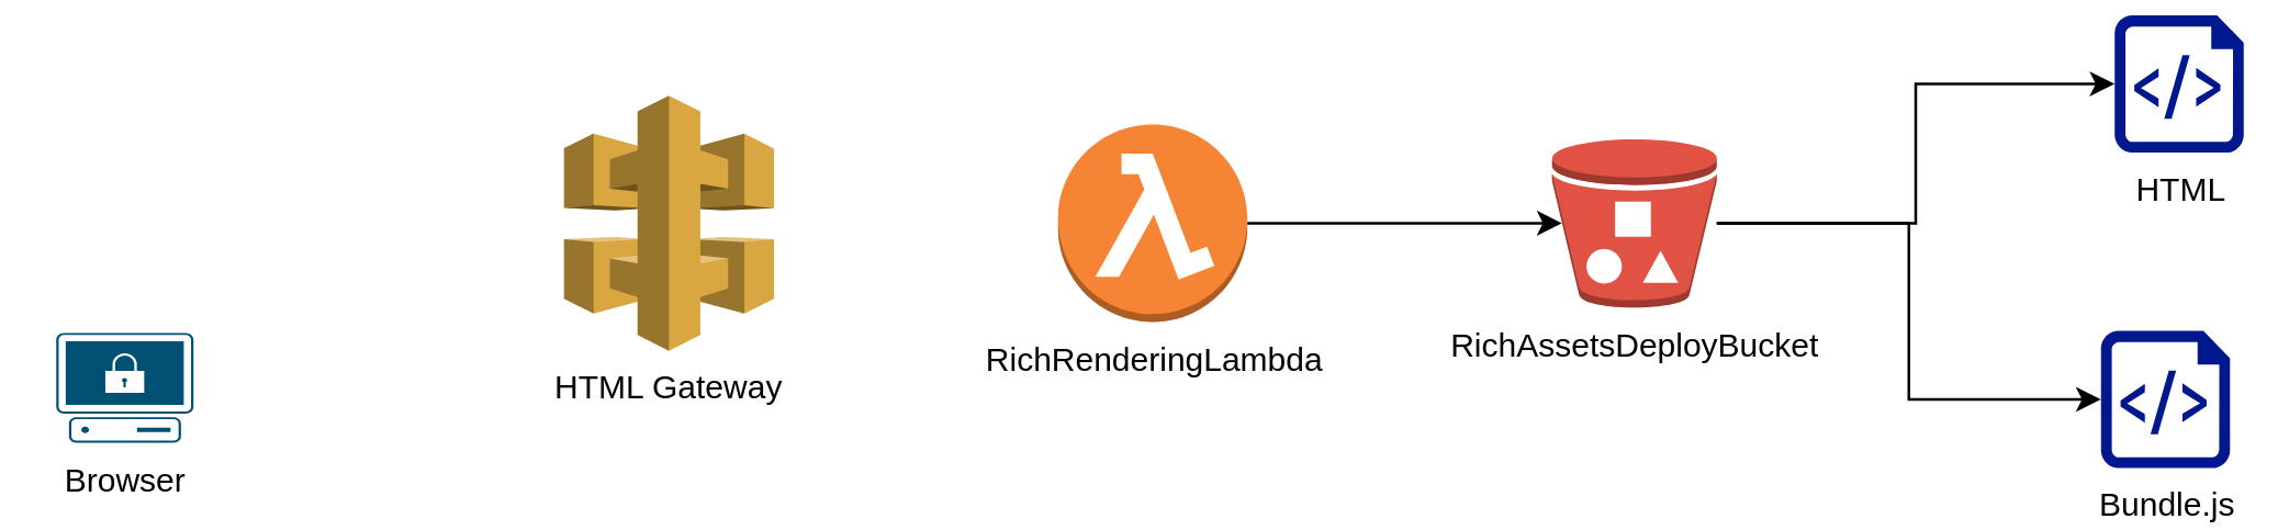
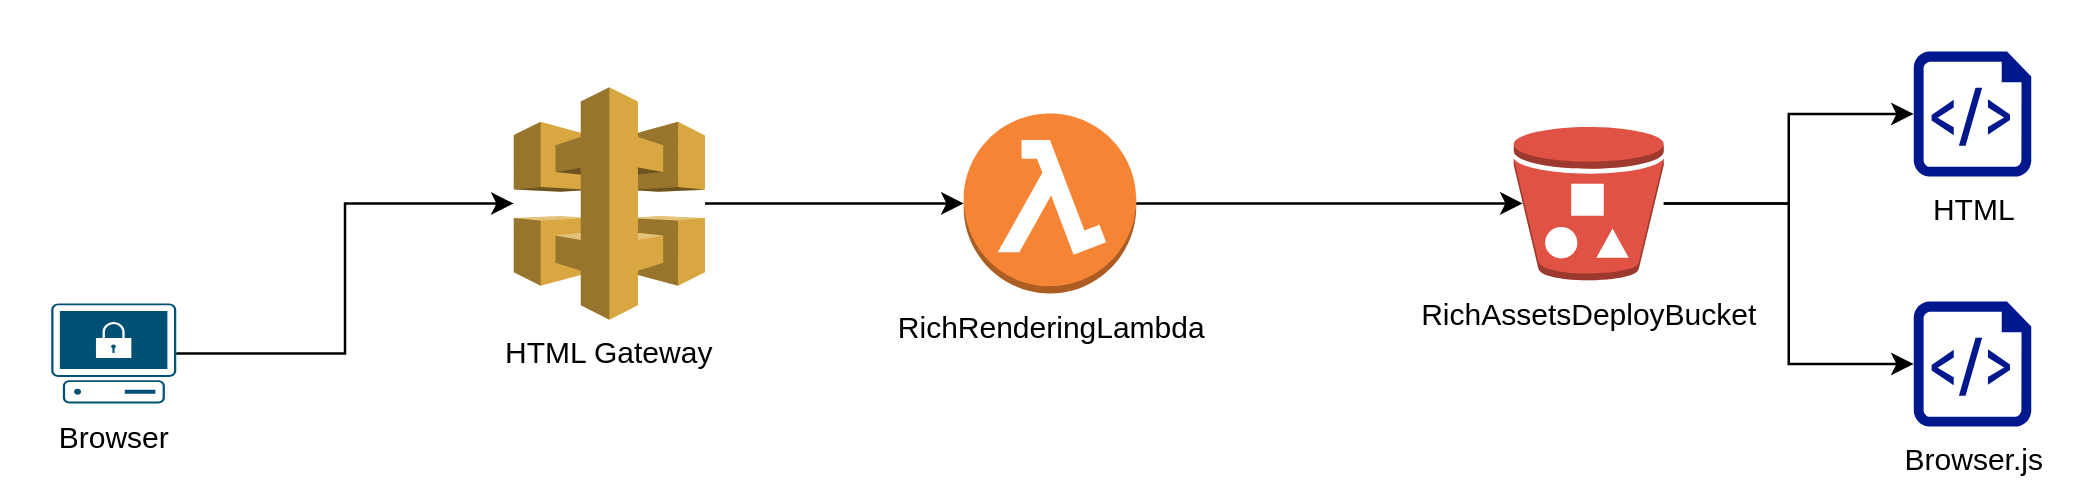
  <mxCell id="0" />
  <mxCell id="1" parent="0" />
- <mxCell id="2" value="RichAssetsDeployBucket" style="outlineConnect=0;dashed=0;verticalLabelPosition=bottom;verticalAlign=top;align=center;html=1;shape=mxgraph.aws3.bucket_with_objects;fillColor=#E05243;gradientColor=none;" vertex="1" parent="1"><mxGeometry x="565" y="50" width="60" height="61.5" as="geometry" /></mxCell>
- <mxCell id="3" value="HTML" style="sketch=0;aspect=fixed;pointerEvents=1;shadow=0;dashed=0;html=1;strokeColor=none;labelPosition=center;verticalLabelPosition=bottom;verticalAlign=top;align=center;fillColor=#00188D;shape=mxgraph.azure.script_file" vertex="1" parent="1"><mxGeometry x="770" y="5" width="47" height="50" as="geometry" /></mxCell>
- <mxCell id="4" value="Bundle.js" style="sketch=0;aspect=fixed;pointerEvents=1;shadow=0;dashed=0;html=1;strokeColor=none;labelPosition=center;verticalLabelPosition=bottom;verticalAlign=top;align=center;fillColor=#00188D;shape=mxgraph.azure.script_file" vertex="1" parent="1"><mxGeometry x="765" y="120" width="47" height="50" as="geometry" /></mxCell>
+ <mxCell id="2" value="RichAssetsDeployBucket" style="outlineConnect=0;dashed=0;verticalLabelPosition=bottom;verticalAlign=top;align=center;html=1;shape=mxgraph.aws3.bucket_with_objects;fillColor=#E05243;gradientColor=none;" vertex="1" parent="1"><mxGeometry x="605" y="50" width="60" height="61.5" as="geometry" /></mxCell>
+ <mxCell id="3" value="HTML" style="sketch=0;aspect=fixed;pointerEvents=1;shadow=0;dashed=0;html=1;strokeColor=none;labelPosition=center;verticalLabelPosition=bottom;verticalAlign=top;align=center;fillColor=#00188D;shape=mxgraph.azure.script_file" vertex="1" parent="1"><mxGeometry x="765" y="20" width="47" height="50" as="geometry" /></mxCell>
+ <mxCell id="4" value="Browser.js" style="sketch=0;aspect=fixed;pointerEvents=1;shadow=0;dashed=0;html=1;strokeColor=none;labelPosition=center;verticalLabelPosition=bottom;verticalAlign=top;align=center;fillColor=#00188D;shape=mxgraph.azure.script_file" vertex="1" parent="1"><mxGeometry x="765" y="120" width="47" height="50" as="geometry" /></mxCell>
  <mxCell id="5" value="RichRenderingLambda" style="outlineConnect=0;dashed=0;verticalLabelPosition=bottom;verticalAlign=top;align=center;html=1;shape=mxgraph.aws3.lambda_function;fillColor=#F58534;gradientColor=none;" vertex="1" parent="1"><mxGeometry x="385" y="44.75" width="69" height="72" as="geometry" /></mxCell>
  <mxCell id="6" style="edgeStyle=orthogonalEdgeStyle;rounded=0;orthogonalLoop=1;jettySize=auto;html=1;entryX=0.06;entryY=0.5;entryDx=0;entryDy=0;entryPerimeter=0;" edge="1" parent="1" source="5" target="2"><mxGeometry relative="1" as="geometry" /></mxCell>
  <mxCell id="7" style="edgeStyle=orthogonalEdgeStyle;rounded=0;orthogonalLoop=1;jettySize=auto;html=1;entryX=0;entryY=0.5;entryDx=0;entryDy=0;entryPerimeter=0;" edge="1" parent="1" source="2" target="3"><mxGeometry relative="1" as="geometry" /></mxCell>
  <mxCell id="8" style="edgeStyle=orthogonalEdgeStyle;rounded=0;orthogonalLoop=1;jettySize=auto;html=1;entryX=0;entryY=0.5;entryDx=0;entryDy=0;entryPerimeter=0;" edge="1" parent="1" source="2" target="4"><mxGeometry relative="1" as="geometry" /></mxCell>
  <mxCell id="9" value="HTML Gateway" style="outlineConnect=0;dashed=0;verticalLabelPosition=bottom;verticalAlign=top;align=center;html=1;shape=mxgraph.aws3.api_gateway;fillColor=#D9A741;gradientColor=none;" vertex="1" parent="1"><mxGeometry x="205" y="34.25" width="76.5" height="93" as="geometry" /></mxCell>
+ <mxCell id="10" style="edgeStyle=orthogonalEdgeStyle;rounded=0;orthogonalLoop=1;jettySize=auto;html=1;entryX=0;entryY=0.5;entryDx=0;entryDy=0;entryPerimeter=0;" edge="1" parent="1" source="9" target="5"><mxGeometry relative="1" as="geometry" /></mxCell>
+ <mxCell id="11" style="edgeStyle=orthogonalEdgeStyle;rounded=0;orthogonalLoop=1;jettySize=auto;html=1;" edge="1" parent="1" source="12" target="9"><mxGeometry relative="1" as="geometry" /></mxCell>
  <mxCell id="12" value="Browser" style="points=[[0.02,0.015,0],[0.5,0,0],[0.98,0.015,0],[1,0.38,0],[0.895,0.98,0],[0.5,1,0],[0.105,0.98,0],[0,0.38,0]];verticalLabelPosition=bottom;sketch=0;html=1;verticalAlign=top;aspect=fixed;align=center;pointerEvents=1;shape=mxgraph.cisco19.secure_endpoint_pc;fillColor=#005073;strokeColor=none;" vertex="1" parent="1"><mxGeometry x="20" y="120.75" width="50" height="40" as="geometry" /></mxCell>
